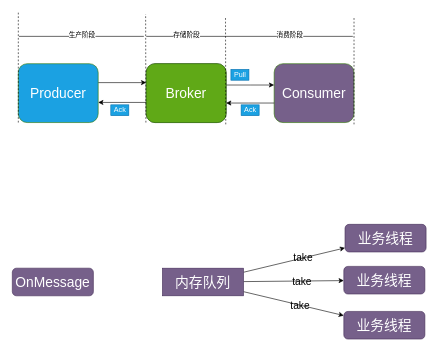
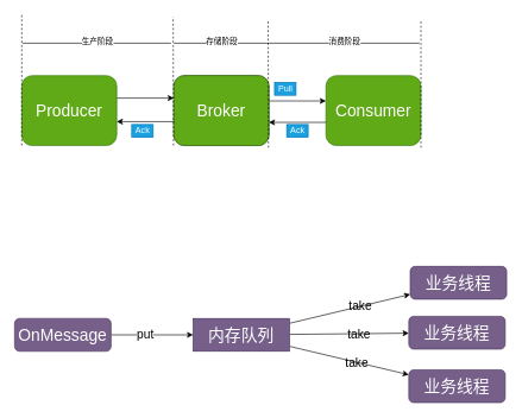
  <mxCell id="0" />
  <mxCell id="1" parent="0" />
- <mxCell id="2" value="&lt;font style=&quot;font-size: 23px&quot;&gt;Consumer&lt;/font&gt;" style="rounded=1;whiteSpace=wrap;html=1;fillColor=#76608a;strokeColor=#2D7600;fontColor=#ffffff;" parent="1" vertex="1"><mxGeometry x="456" y="105.5" width="133" height="98" as="geometry" /></mxCell>
+ <mxCell id="2" value="&lt;font style=&quot;font-size: 23px&quot;&gt;Consumer&lt;/font&gt;" style="rounded=1;whiteSpace=wrap;html=1;fillColor=#60a917;strokeColor=#2D7600;fontColor=#ffffff;" parent="1" vertex="1"><mxGeometry x="456" y="105.5" width="133" height="98" as="geometry" /></mxCell>
  <mxCell id="3" value="" style="edgeStyle=orthogonalEdgeStyle;rounded=0;orthogonalLoop=1;jettySize=auto;html=1;" parent="1" source="4" target="2" edge="1"><mxGeometry relative="1" as="geometry"><Array as="points"><mxPoint x="416" y="141" /><mxPoint x="416" y="141" /></Array></mxGeometry></mxCell>
  <mxCell id="4" value="&lt;span style=&quot;font-size: 23px&quot;&gt;Broker&lt;/span&gt;" style="rounded=1;whiteSpace=wrap;html=1;" parent="1" vertex="1"><mxGeometry x="243" y="105.5" width="133" height="98" as="geometry" /></mxCell>
  <mxCell id="5" value="" style="edgeStyle=orthogonalEdgeStyle;rounded=0;orthogonalLoop=1;jettySize=auto;html=1;" parent="1" source="6" target="7" edge="1"><mxGeometry relative="1" as="geometry"><Array as="points"><mxPoint x="201" y="137" /><mxPoint x="201" y="137" /></Array></mxGeometry></mxCell>
- <mxCell id="6" value="&lt;span style=&quot;font-size: 23px&quot;&gt;Producer&lt;/span&gt;" style="rounded=1;whiteSpace=wrap;html=1;fillColor=#1ba1e2;strokeColor=#2D7600;fontColor=#ffffff;" parent="1" vertex="1"><mxGeometry x="30" y="105.5" width="133" height="98" as="geometry" /></mxCell>
+ <mxCell id="6" value="&lt;span style=&quot;font-size: 23px&quot;&gt;Producer&lt;/span&gt;" style="rounded=1;whiteSpace=wrap;html=1;fillColor=#60a917;strokeColor=#2D7600;fontColor=#ffffff;" parent="1" vertex="1"><mxGeometry x="30" y="105.5" width="133" height="98" as="geometry" /></mxCell>
  <mxCell id="7" value="&lt;span style=&quot;font-size: 23px&quot;&gt;Broker&lt;/span&gt;" style="rounded=1;whiteSpace=wrap;html=1;fillColor=#60a917;strokeColor=#2D7600;fontColor=#ffffff;" parent="1" vertex="1"><mxGeometry x="243" y="105.5" width="133" height="98" as="geometry" /></mxCell>
  <mxCell id="8" value="" style="edgeStyle=orthogonalEdgeStyle;rounded=0;orthogonalLoop=1;jettySize=auto;html=1;" parent="1" edge="1"><mxGeometry relative="1" as="geometry"><mxPoint x="243" y="170" as="sourcePoint" /><mxPoint x="163" y="170" as="targetPoint" /><Array as="points"><mxPoint x="201" y="170" /><mxPoint x="201" y="170" /></Array></mxGeometry></mxCell>
  <mxCell id="9" value="" style="edgeStyle=orthogonalEdgeStyle;rounded=0;orthogonalLoop=1;jettySize=auto;html=1;" parent="1" edge="1"><mxGeometry relative="1" as="geometry"><mxPoint x="456" y="171" as="sourcePoint" /><mxPoint x="376" y="171" as="targetPoint" /><Array as="points"><mxPoint x="414" y="171" /><mxPoint x="414" y="171" /></Array></mxGeometry></mxCell>
  <mxCell id="10" value="Ack" style="text;html=1;align=center;verticalAlign=middle;resizable=0;points=[];autosize=1;fillColor=#1ba1e2;strokeColor=#006EAF;fontColor=#ffffff;" parent="1" vertex="1"><mxGeometry x="184" y="174" width="30" height="18" as="geometry" /></mxCell>
  <mxCell id="11" value="Pull" style="text;html=1;align=center;verticalAlign=middle;resizable=0;points=[];autosize=1;fillColor=#1ba1e2;strokeColor=#006EAF;fontColor=#ffffff;" parent="1" vertex="1"><mxGeometry x="384" y="115" width="30" height="18" as="geometry" /></mxCell>
  <mxCell id="12" value="Ack" style="text;html=1;align=center;verticalAlign=middle;resizable=0;points=[];autosize=1;fillColor=#1ba1e2;strokeColor=#006EAF;fontColor=#ffffff;" parent="1" vertex="1"><mxGeometry x="401" y="174" width="30" height="18" as="geometry" /></mxCell>
  <mxCell id="13" value="" style="endArrow=none;html=1;" parent="1" edge="1"><mxGeometry width="50" height="50" relative="1" as="geometry"><mxPoint x="31" y="60" as="sourcePoint" /><mxPoint x="239" y="60" as="targetPoint" /></mxGeometry></mxCell>
  <mxCell id="14" value="生产阶段" style="edgeLabel;html=1;align=center;verticalAlign=middle;resizable=0;points=[];" parent="13" vertex="1" connectable="0"><mxGeometry x="-0.003" y="3" relative="1" as="geometry"><mxPoint as="offset" /></mxGeometry></mxCell>
  <mxCell id="15" value="" style="endArrow=none;dashed=1;html=1;exitX=0;exitY=1;exitDx=0;exitDy=0;" parent="1" source="6" edge="1"><mxGeometry width="50" height="50" relative="1" as="geometry"><mxPoint x="30" y="112" as="sourcePoint" /><mxPoint x="30" y="20" as="targetPoint" /></mxGeometry></mxCell>
  <mxCell id="16" value="" style="endArrow=none;dashed=1;html=1;exitX=0;exitY=1;exitDx=0;exitDy=0;" parent="1" edge="1"><mxGeometry width="50" height="50" relative="1" as="geometry"><mxPoint x="242.43" y="203.5" as="sourcePoint" /><mxPoint x="242" y="23" as="targetPoint" /></mxGeometry></mxCell>
  <mxCell id="17" value="" style="endArrow=none;dashed=1;html=1;exitX=0;exitY=1;exitDx=0;exitDy=0;" parent="1" edge="1"><mxGeometry width="50" height="50" relative="1" as="geometry"><mxPoint x="375.43" y="206.5" as="sourcePoint" /><mxPoint x="375" y="27" as="targetPoint" /></mxGeometry></mxCell>
  <mxCell id="18" value="" style="endArrow=none;dashed=1;html=1;exitX=0;exitY=1;exitDx=0;exitDy=0;" parent="1" edge="1"><mxGeometry width="50" height="50" relative="1" as="geometry"><mxPoint x="589" y="206.5" as="sourcePoint" /><mxPoint x="589" y="29" as="targetPoint" /></mxGeometry></mxCell>
  <mxCell id="19" value="" style="endArrow=none;html=1;" parent="1" edge="1"><mxGeometry width="50" height="50" relative="1" as="geometry"><mxPoint x="243" y="60" as="sourcePoint" /><mxPoint x="376" y="60" as="targetPoint" /></mxGeometry></mxCell>
  <mxCell id="20" value="存储阶段" style="edgeLabel;html=1;align=center;verticalAlign=middle;resizable=0;points=[];" parent="19" vertex="1" connectable="0"><mxGeometry x="-0.003" y="3" relative="1" as="geometry"><mxPoint as="offset" /></mxGeometry></mxCell>
  <mxCell id="21" value="" style="endArrow=none;html=1;" parent="1" edge="1"><mxGeometry width="50" height="50" relative="1" as="geometry"><mxPoint x="376" y="60" as="sourcePoint" /><mxPoint x="587" y="60" as="targetPoint" /></mxGeometry></mxCell>
  <mxCell id="22" value="消费阶段" style="edgeLabel;html=1;align=center;verticalAlign=middle;resizable=0;points=[];" parent="21" vertex="1" connectable="0"><mxGeometry x="-0.003" y="3" relative="1" as="geometry"><mxPoint as="offset" /></mxGeometry></mxCell>
+ <mxCell id="23" value="" style="edgeStyle=orthogonalEdgeStyle;rounded=0;orthogonalLoop=1;jettySize=auto;html=1;" parent="1" source="25" target="29" edge="1"><mxGeometry relative="1" as="geometry" /></mxCell>
+ <mxCell id="24" value="put" style="edgeLabel;html=1;align=center;verticalAlign=middle;resizable=0;points=[];fontSize=17;" parent="23" vertex="1" connectable="0"><mxGeometry x="-0.18" relative="1" as="geometry"><mxPoint as="offset" /></mxGeometry></mxCell>
  <mxCell id="25" value="&lt;span style=&quot;font-size: 23px&quot;&gt;OnMessage&lt;br&gt;&lt;/span&gt;" style="rounded=1;whiteSpace=wrap;html=1;fillColor=#76608a;strokeColor=#432D57;fontColor=#ffffff;" parent="1" vertex="1"><mxGeometry x="20" y="446" width="135" height="46" as="geometry" /></mxCell>
  <mxCell id="26" value="" style="edgeStyle=none;rounded=0;orthogonalLoop=1;jettySize=auto;html=1;fontSize=17;" parent="1" source="29" target="32" edge="1"><mxGeometry relative="1" as="geometry" /></mxCell>
  <mxCell id="27" value="" style="edgeStyle=none;rounded=0;orthogonalLoop=1;jettySize=auto;html=1;fontSize=17;" parent="1" source="29" target="31" edge="1"><mxGeometry relative="1" as="geometry" /></mxCell>
  <mxCell id="28" value="" style="edgeStyle=none;rounded=0;orthogonalLoop=1;jettySize=auto;html=1;fontSize=17;" parent="1" source="29" target="30" edge="1"><mxGeometry relative="1" as="geometry" /></mxCell>
  <mxCell id="29" value="&lt;span style=&quot;font-size: 23px&quot;&gt;内存队列&lt;br&gt;&lt;/span&gt;" style="whiteSpace=wrap;html=1;fillColor=#76608a;strokeColor=#432D57;fontColor=#ffffff;rounded=0;" parent="1" vertex="1"><mxGeometry x="270" y="446" width="135" height="46" as="geometry" /></mxCell>
  <mxCell id="30" value="&lt;span style=&quot;font-size: 23px&quot;&gt;业务线程&lt;/span&gt;&lt;span style=&quot;font-size: 23px&quot;&gt;&lt;br&gt;&lt;/span&gt;" style="rounded=1;whiteSpace=wrap;html=1;fillColor=#76608a;strokeColor=#432D57;fontColor=#ffffff;" parent="1" vertex="1"><mxGeometry x="572" y="443" width="135" height="46" as="geometry" /></mxCell>
  <mxCell id="31" value="&lt;span style=&quot;font-size: 23px&quot;&gt;业务线程&lt;/span&gt;&lt;span style=&quot;font-size: 23px&quot;&gt;&lt;br&gt;&lt;/span&gt;" style="rounded=1;whiteSpace=wrap;html=1;fillColor=#76608a;strokeColor=#432D57;fontColor=#ffffff;" parent="1" vertex="1"><mxGeometry x="572" y="518" width="135" height="46" as="geometry" /></mxCell>
  <mxCell id="32" value="&lt;span style=&quot;font-size: 23px&quot;&gt;业务线程&lt;br&gt;&lt;/span&gt;" style="rounded=1;whiteSpace=wrap;html=1;fillColor=#76608a;strokeColor=#432D57;fontColor=#ffffff;" parent="1" vertex="1"><mxGeometry x="574" y="373" width="135" height="46" as="geometry" /></mxCell>
  <mxCell id="33" value="take" style="text;html=1;align=center;verticalAlign=middle;resizable=0;points=[];autosize=1;fontSize=17;" parent="1" vertex="1"><mxGeometry x="483" y="417" width="42" height="23" as="geometry" /></mxCell>
  <mxCell id="34" value="take" style="text;html=1;align=center;verticalAlign=middle;resizable=0;points=[];autosize=1;fontSize=17;" parent="1" vertex="1"><mxGeometry x="481" y="457.5" width="42" height="23" as="geometry" /></mxCell>
  <mxCell id="35" value="take" style="text;html=1;align=center;verticalAlign=middle;resizable=0;points=[];autosize=1;fontSize=17;" parent="1" vertex="1"><mxGeometry x="478" y="498" width="42" height="23" as="geometry" /></mxCell>
